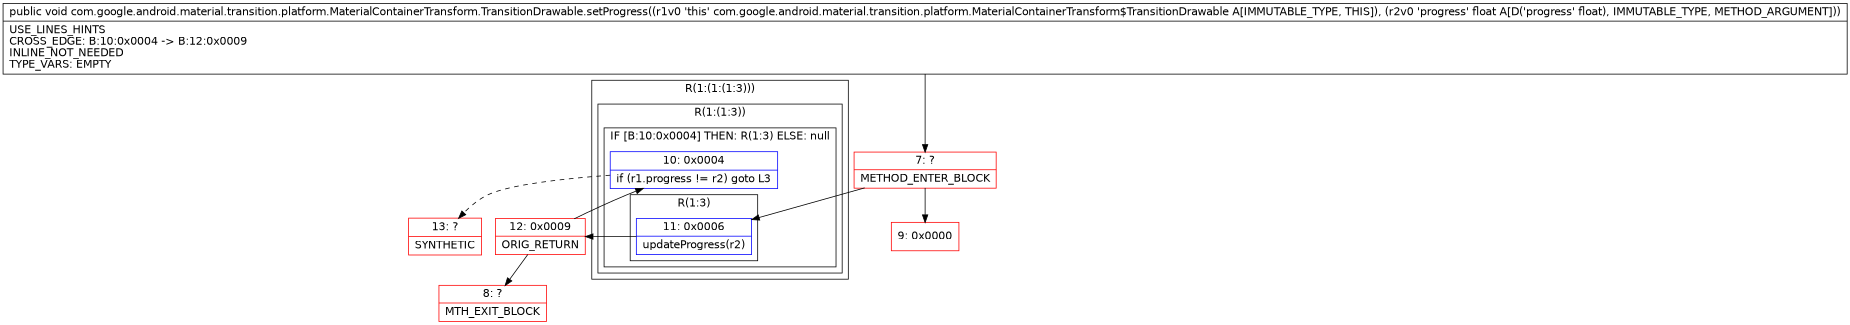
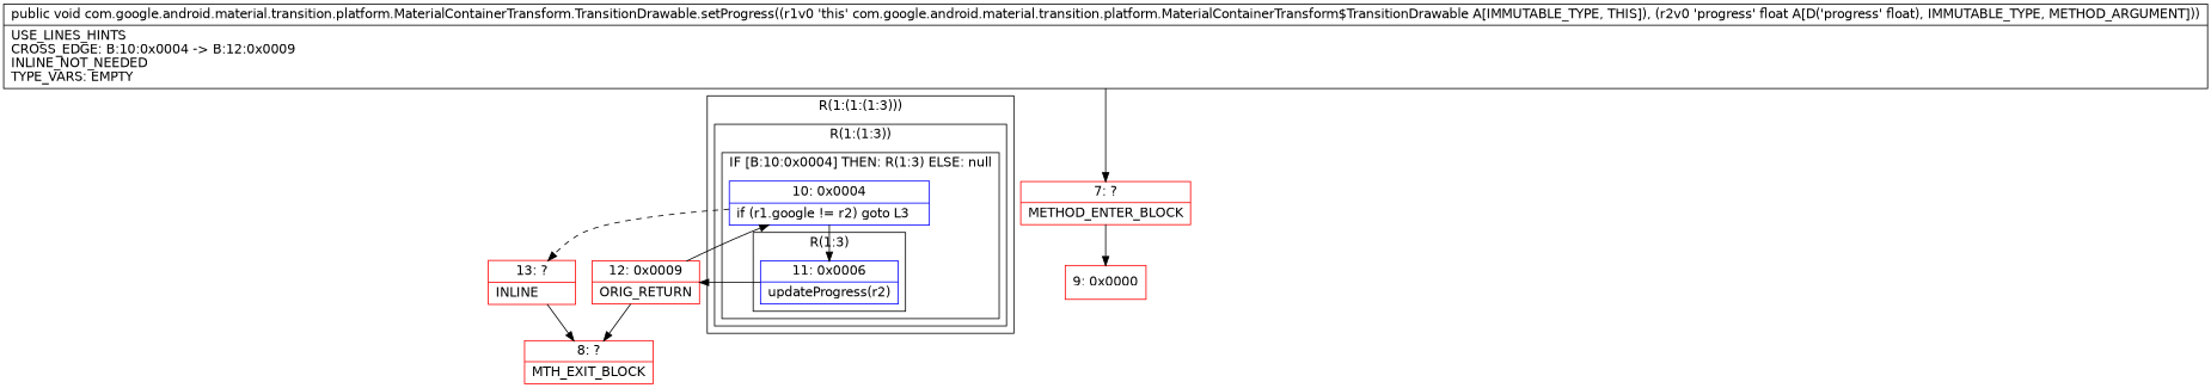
  digraph {
    fontname="DejaVu Sans"
    node [color=red fontname="DejaVu Sans" shape=record]
    edge [fontname="DejaVu Sans"]
    n1 [color=blue label="{11\:\ 0x0006|updateProgress(r2)\l}"]
-   n2 [color=blue label="{10\:\ 0x0004|if (r1.progress != r2) goto L3\l}"]
+   n2 [color=blue label="{10\:\ 0x0004|if (r1.google != r2) goto L3\l}"]
    n3 [label="{12\:\ 0x0009|ORIG_RETURN\l}"]
-   n4 [label="{13\:\ ?|SYNTHETIC\l}"]
+   n4 [label="{13\:\ ?|INLINE\l}"]
    n5 [label="{8\:\ ?|MTH_EXIT_BLOCK\l}"]
    n6 [label="{7\:\ ?|METHOD_ENTER_BLOCK\l}"]
    n7 [label="{9\:\ 0x0000}"]
    n8 [label="{public void com.google.android.material.transition.platform.MaterialContainerTransform.TransitionDrawable.setProgress((r1v0 'this' com.google.android.material.transition.platform.MaterialContainerTransform$TransitionDrawable A[IMMUTABLE_TYPE, THIS]), (r2v0 'progress' float A[D('progress' float), IMMUTABLE_TYPE, METHOD_ARGUMENT]))  | USE_LINES_HINTS\lCROSS_EDGE: B:10:0x0004 \-\> B:12:0x0009\lINLINE_NOT_NEEDED\lTYPE_VARS: EMPTY\l}" color=""]
    subgraph cluster_1 {
      label="R(1:(1:(1:3)))"
      subgraph cluster_2 {
        label="R(1:(1:3))"
        subgraph cluster_3 {
          label="IF [B:10:0x0004] THEN: R(1:3) ELSE: null"
          n2
          subgraph cluster_4 {
            label="R(1:3)"
            n1
          }
        }
      }
    }
    n1 -> n3
-   n6 -> n1
+   n2 -> n1
    n2 -> n4 [style=dashed]
    n3 -> n2
    n3 -> n5
+   n4 -> n5
    n6 -> n7
    n8 -> n6
  }
